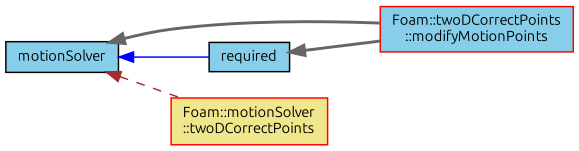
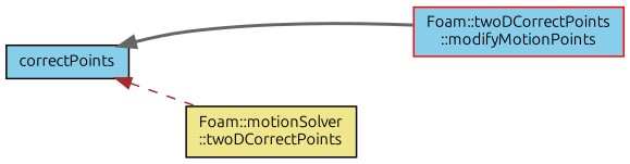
  digraph {
    fontname=Ubuntu
    rankdir=LR
    node [color=black fillcolor=skyblue fontname=Ubuntu fontsize=10 shape=record style=filled]
    edge [color=gray40 dir=back fontname=Ubuntu fontsize=10 labelfontname=Helvetica labelfontsize=10 style=bold]
-   n1 [fontcolor=black height=0.2 label=motionSolver width=0.4]
+   n1 [fontcolor=black height=0.2 label=correctPoints width=0.4]
    n2 [color=red height=0.2 label="Foam::twoDCorrectPoints\l::modifyMotionPoints" width=0.4]
-   n3 [height=0.2 label=required width=0.4]
-   n4 [color=red fillcolor=khaki height=0.2 label="Foam::motionSolver\l::twoDCorrectPoints" width=0.4]
+   n4 [fillcolor=khaki height=0.2 label="Foam::motionSolver\l::twoDCorrectPoints" width=0.4]
    n1 -> n2
-   n1 -> n3 [color=blue style=solid]
    n1 -> n4 [color=brown style=dashed]
-   n3 -> n2
  }
